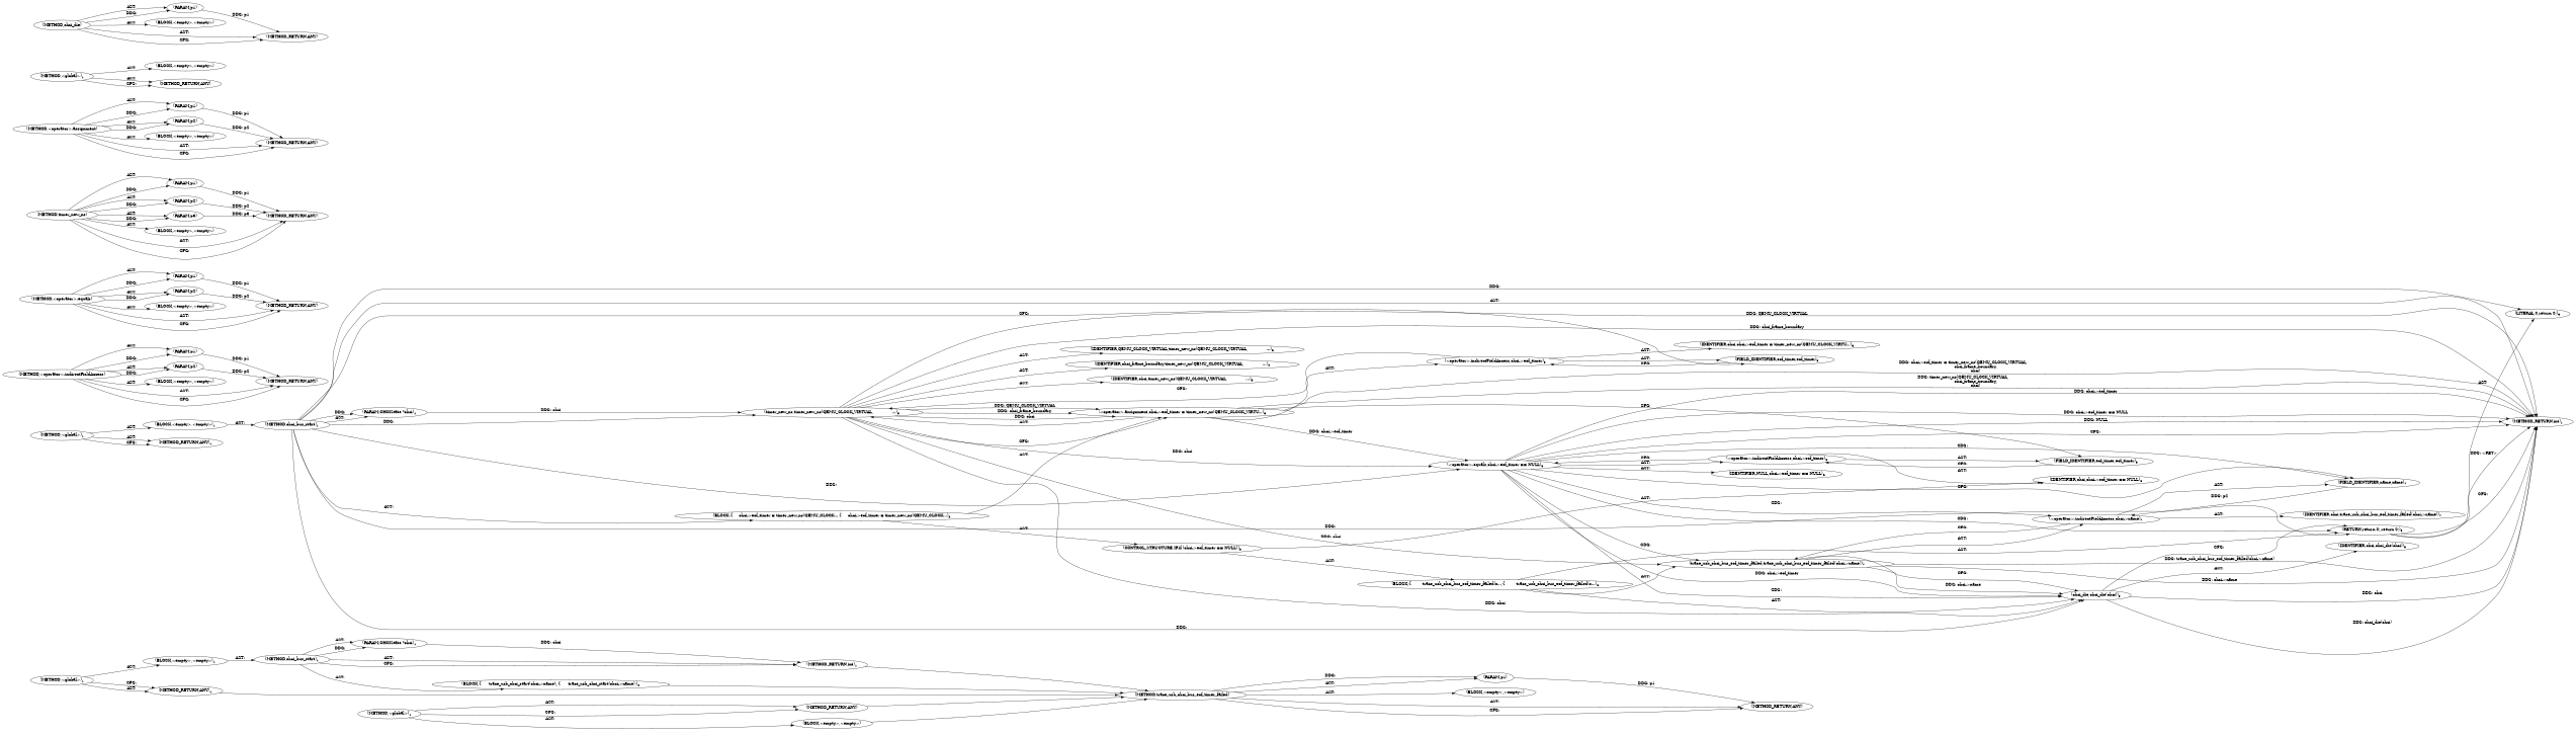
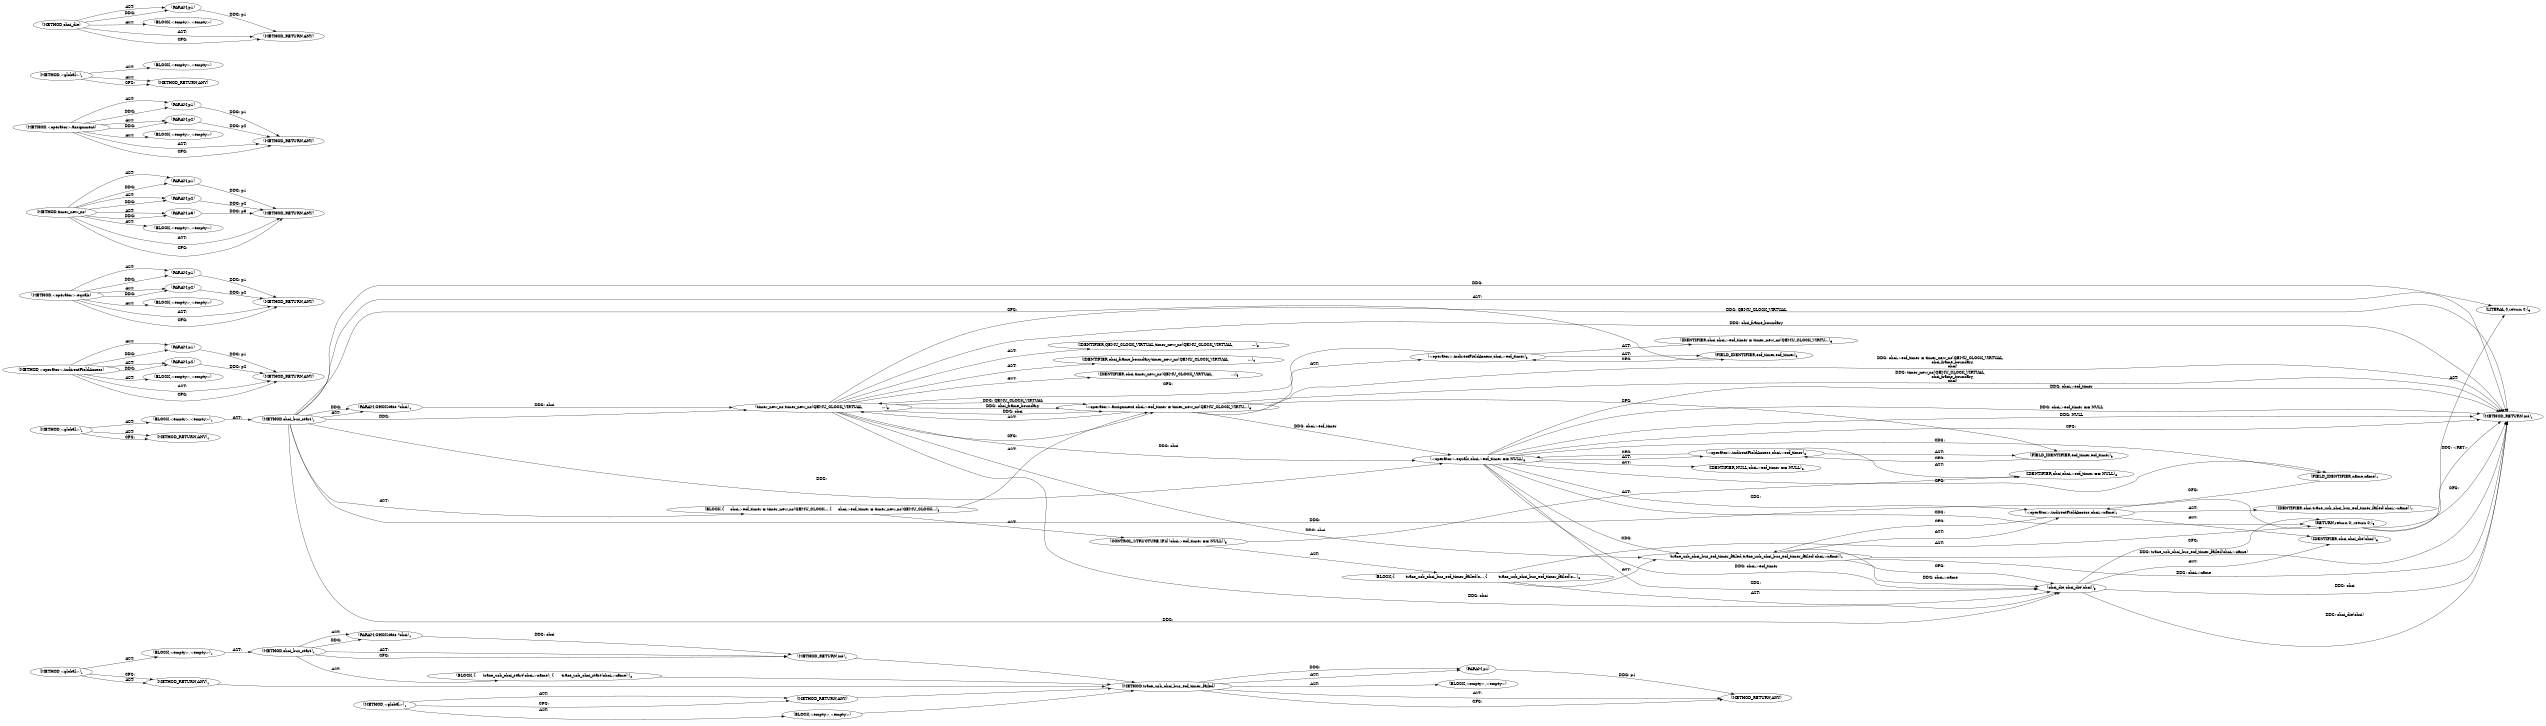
  digraph {
    rankdir=LR
    n1 [label=<(METHOD,trace_usb_ohci_bus_eof_timer_failed)>]
    n2 [label=<(PARAM,p1)>]
    n3 [label=<(BLOCK,&lt;empty&gt;,&lt;empty&gt;)>]
    n4 [label=<(METHOD_RETURN,ANY)>]
    n5 [label=<(METHOD,&lt;global&gt;)<SUB>1</SUB>>]
    n6 [label=<(BLOCK,&lt;empty&gt;,&lt;empty&gt;)<SUB>1</SUB>>]
    n7 [label=<(METHOD_RETURN,ANY)<SUB>1</SUB>>]
    n8 [label=<(METHOD,ohci_bus_start)<SUB>1</SUB>>]
    n9 [label=<(PARAM,OHCIState *ohci)<SUB>1</SUB>>]
    n10 [label=<(BLOCK,{     ohci-&gt;eof_timer = timer_new_ns(QEMU_CLOCK...,{     ohci-&gt;eof_timer = timer_new_ns(QEMU_CLOCK...)<SUB>2</SUB>>]
    n11 [label=<(FIELD_IDENTIFIER,eof_timer,eof_timer)<SUB>3</SUB>>]
    n12 [label=<(timer_new_ns,timer_new_ns(QEMU_CLOCK_VIRTUAL,               ...)<SUB>3</SUB>>]
    n13 [label=<(&lt;operator&gt;.equals,ohci-&gt;eof_timer == NULL)<SUB>6</SUB>>]
    n14 [label=<(ohci_die,ohci_die(ohci))<SUB>8</SUB>>]
    n15 [label=<(RETURN,return 0;,return 0;)<SUB>9</SUB>>]
    n16 [label=<(LITERAL,0,return 0;)<SUB>9</SUB>>]
    n17 [label=<(METHOD_RETURN,int)<SUB>1</SUB>>]
    n18 [label=<(&lt;operator&gt;.assignment,ohci-&gt;eof_timer = timer_new_ns(QEMU_CLOCK_VIRTU...)<SUB>3</SUB>>]
    n19 [label=<(CONTROL_STRUCTURE,IF,if (ohci-&gt;eof_timer == NULL))<SUB>6</SUB>>]
    n20 [label=<(&lt;operator&gt;.indirectFieldAccess,ohci-&gt;eof_timer)<SUB>3</SUB>>]
    n21 [label=<(IDENTIFIER,QEMU_CLOCK_VIRTUAL,timer_new_ns(QEMU_CLOCK_VIRTUAL,               ...)<SUB>3</SUB>>]
    n22 [label=<(IDENTIFIER,ohci_frame_boundary,timer_new_ns(QEMU_CLOCK_VIRTUAL,               ...)<SUB>4</SUB>>]
    n23 [label=<(IDENTIFIER,ohci,timer_new_ns(QEMU_CLOCK_VIRTUAL,               ...)<SUB>5</SUB>>]
    n24 [label=<(trace_usb_ohci_bus_eof_timer_failed,trace_usb_ohci_bus_eof_timer_failed(ohci-&gt;name))<SUB>7</SUB>>]
    n25 [label=<(&lt;operator&gt;.indirectFieldAccess,ohci-&gt;eof_timer)<SUB>6</SUB>>]
    n26 [label=<(IDENTIFIER,NULL,ohci-&gt;eof_timer == NULL)<SUB>6</SUB>>]
    n27 [label=<(&lt;operator&gt;.indirectFieldAccess,ohci-&gt;name)<SUB>7</SUB>>]
    n28 [label=<(FIELD_IDENTIFIER,name,name)<SUB>7</SUB>>]
    n29 [label=<(IDENTIFIER,ohci,ohci_die(ohci))<SUB>8</SUB>>]
    n30 [label=<(FIELD_IDENTIFIER,eof_timer,eof_timer)<SUB>6</SUB>>]
    n31 [label=<(BLOCK,{         trace_usb_ohci_bus_eof_timer_failed(o...,{         trace_usb_ohci_bus_eof_timer_failed(o...)<SUB>6</SUB>>]
    n32 [label=<(IDENTIFIER,ohci,ohci-&gt;eof_timer == NULL)<SUB>6</SUB>>]
    n33 [label=<(IDENTIFIER,ohci,ohci-&gt;eof_timer = timer_new_ns(QEMU_CLOCK_VIRTU...)<SUB>3</SUB>>]
    n34 [label=<(IDENTIFIER,ohci,trace_usb_ohci_bus_eof_timer_failed(ohci-&gt;name))<SUB>7</SUB>>]
    n35 [label=<(METHOD,&lt;operator&gt;.indirectFieldAccess)>]
    n36 [label=<(PARAM,p1)>]
    n37 [label=<(PARAM,p2)>]
    n38 [label=<(BLOCK,&lt;empty&gt;,&lt;empty&gt;)>]
    n39 [label=<(METHOD_RETURN,ANY)>]
    n40 [label=<(METHOD,&lt;operator&gt;.equals)>]
    n41 [label=<(PARAM,p1)>]
    n42 [label=<(PARAM,p2)>]
    n43 [label=<(BLOCK,&lt;empty&gt;,&lt;empty&gt;)>]
    n44 [label=<(METHOD_RETURN,ANY)>]
    n45 [label=<(METHOD,timer_new_ns)>]
    n46 [label=<(PARAM,p1)>]
    n47 [label=<(PARAM,p2)>]
    n48 [label=<(PARAM,p3)>]
    n49 [label=<(BLOCK,&lt;empty&gt;,&lt;empty&gt;)>]
    n50 [label=<(METHOD_RETURN,ANY)>]
    n51 [label=<(METHOD,&lt;operator&gt;.assignment)>]
    n52 [label=<(PARAM,p1)>]
    n53 [label=<(PARAM,p2)>]
    n54 [label=<(BLOCK,&lt;empty&gt;,&lt;empty&gt;)>]
    n55 [label=<(METHOD_RETURN,ANY)>]
    n56 [label=<(METHOD,&lt;global&gt;)<SUB>1</SUB>>]
    n57 [label=<(BLOCK,&lt;empty&gt;,&lt;empty&gt;)>]
    n58 [label=<(METHOD_RETURN,ANY)>]
    n59 [label=<(METHOD,ohci_die)>]
    n60 [label=<(PARAM,p1)>]
    n61 [label=<(BLOCK,&lt;empty&gt;,&lt;empty&gt;)>]
    n62 [label=<(METHOD_RETURN,ANY)>]
    n63 [label=<(METHOD,&lt;global&gt;)<SUB>1</SUB>>]
    n64 [label=<(BLOCK,&lt;empty&gt;,&lt;empty&gt;)<SUB>1</SUB>>]
    n65 [label=<(METHOD_RETURN,ANY)<SUB>1</SUB>>]
    n66 [label=<(METHOD,ohci_bus_start)<SUB>1</SUB>>]
    n67 [label=<(PARAM,OHCIState *ohci)<SUB>1</SUB>>]
    n68 [label=<(BLOCK,{      trace_usb_ohci_start(ohci-&gt;name);,{      trace_usb_ohci_start(ohci-&gt;name);)<SUB>2</SUB>>]
    n69 [label=<(METHOD_RETURN,int)<SUB>1</SUB>>]
    n70 [label=<(METHOD,&lt;global&gt;)<SUB>1</SUB>>]
    n71 [label=<(BLOCK,&lt;empty&gt;,&lt;empty&gt;)>]
    n72 [label=<(METHOD_RETURN,ANY)>]
    n1 -> n2 [label="AST: "]
    n1 -> n2 [label="DDG: "]
    n1 -> n3 [label="AST: "]
    n1 -> n4 [label="AST: "]
    n1 -> n4 [label="CFG: "]
    n2 -> n4 [label="DDG: p1"]
    n5 -> n6 [label="AST: "]
    n5 -> n7 [label="AST: "]
    n5 -> n7 [label="CFG: "]
    n6 -> n8 [label="AST: "]
    n8 -> n9 [label="AST: "]
    n8 -> n9 [label="DDG: "]
    n8 -> n10 [label="AST: "]
    n8 -> n11 [label="CFG: "]
    n8 -> n12 [label="DDG: "]
    n8 -> n13 [label="DDG: "]
    n8 -> n14 [label="DDG: "]
    n8 -> n15 [label="DDG: "]
    n8 -> n16 [label="DDG: "]
    n8 -> n17 [label="AST: "]
    n9 -> n12 [label="DDG: ohci"]
    n10 -> n18 [label="AST: "]
    n10 -> n19 [label="AST: "]
    n11 -> n20 [label="CFG: "]
    n12 -> n13 [label="DDG: ohci"]
    n12 -> n14 [label="DDG: ohci"]
    n12 -> n17 [label="DDG: QEMU_CLOCK_VIRTUAL"]
    n12 -> n17 [label="DDG: ohci_frame_boundary"]
    n12 -> n18 [label="CFG: "]
    n12 -> n18 [label="DDG: QEMU_CLOCK_VIRTUAL"]
    n12 -> n18 [label="DDG: ohci_frame_boundary"]
    n12 -> n18 [label="DDG: ohci"]
    n12 -> n21 [label="AST: "]
    n12 -> n22 [label="AST: "]
    n12 -> n23 [label="AST: "]
    n12 -> n24 [label="DDG: ohci"]
    n13 -> n14 [label="DDG: ohci-&gt;eof_timer"]
    n13 -> n14 [label="CDG: "]
    n13 -> n15 [label="CDG: "]
    n13 -> n17 [label="CFG: "]
    n13 -> n17 [label="DDG: ohci-&gt;eof_timer"]
    n13 -> n17 [label="DDG: ohci-&gt;eof_timer == NULL"]
    n13 -> n17 [label="DDG: NULL"]
    n13 -> n24 [label="CDG: "]
    n13 -> n25 [label="AST: "]
    n13 -> n26 [label="AST: "]
    n13 -> n27 [label="CDG: "]
    n13 -> n28 [label="CFG: "]
    n13 -> n28 [label="CDG: "]
    n14 -> n15 [label="CFG: "]
    n14 -> n17 [label="DDG: ohci"]
    n14 -> n17 [label="DDG: ohci_die(ohci)"]
    n14 -> n29 [label="AST: "]
    n15 -> n16 [label="AST: "]
    n15 -> n17 [label="CFG: "]
    n15 -> n17 [label="DDG: &lt;RET&gt;"]
    n18 -> n12 [label="AST: "]
    n18 -> n13 [label="DDG: ohci-&gt;eof_timer"]
    n18 -> n17 [label="DDG: timer_new_ns(QEMU_CLOCK_VIRTUAL,\n                    ohci_frame_boundary,\n                    ohci)"]
    n18 -> n17 [label="DDG: ohci-&gt;eof_timer = timer_new_ns(QEMU_CLOCK_VIRTUAL,\n                    ohci_frame_boundary,\n                    ohci)"]
    n18 -> n20 [label="AST: "]
    n18 -> n30 [label="CFG: "]
    n19 -> n31 [label="AST: "]
    n19 -> n32 [label="AST: "]
    n20 -> n11 [label="AST: "]
    n20 -> n12 [label="CFG: "]
    n20 -> n33 [label="AST: "]
    n24 -> n14 [label="CFG: "]
    n24 -> n14 [label="DDG: ohci-&gt;name"]
    n24 -> n17 [label="DDG: ohci-&gt;name"]
    n24 -> n17 [label="DDG: trace_usb_ohci_bus_eof_timer_failed(ohci-&gt;name)"]
    n24 -> n27 [label="AST: "]
    n25 -> n13 [label="CFG: "]
    n25 -> n30 [label="AST: "]
    n25 -> n32 [label="AST: "]
    n27 -> n24 [label="CFG: "]
-   n27 -> n28 [label="AST: "]
+   n27 -> n29 [label="AST: "]
    n27 -> n34 [label="AST: "]
-   n28 -> n27 [label="DDG: p2"]
+   n28 -> n27 [label="CFG: "]
    n30 -> n25 [label="CFG: "]
    n31 -> n14 [label="AST: "]
    n31 -> n15 [label="AST: "]
    n31 -> n24 [label="AST: "]
    n35 -> n36 [label="AST: "]
    n35 -> n36 [label="DDG: "]
    n35 -> n37 [label="AST: "]
    n35 -> n37 [label="DDG: "]
    n35 -> n38 [label="AST: "]
    n35 -> n39 [label="AST: "]
    n35 -> n39 [label="CFG: "]
    n36 -> n39 [label="DDG: p1"]
    n37 -> n39 [label="DDG: p2"]
    n40 -> n41 [label="AST: "]
    n40 -> n41 [label="DDG: "]
    n40 -> n42 [label="AST: "]
    n40 -> n42 [label="DDG: "]
    n40 -> n43 [label="AST: "]
    n40 -> n44 [label="AST: "]
    n40 -> n44 [label="CFG: "]
    n41 -> n44 [label="DDG: p1"]
    n42 -> n44 [label="DDG: p2"]
    n45 -> n46 [label="AST: "]
    n45 -> n46 [label="DDG: "]
    n45 -> n47 [label="AST: "]
    n45 -> n47 [label="DDG: "]
    n45 -> n48 [label="AST: "]
    n45 -> n48 [label="DDG: "]
    n45 -> n49 [label="AST: "]
    n45 -> n50 [label="AST: "]
    n45 -> n50 [label="CFG: "]
    n46 -> n50 [label="DDG: p1"]
    n47 -> n50 [label="DDG: p2"]
    n48 -> n50 [label="DDG: p3"]
    n51 -> n52 [label="AST: "]
    n51 -> n52 [label="DDG: "]
    n51 -> n53 [label="AST: "]
    n51 -> n53 [label="DDG: "]
    n51 -> n54 [label="AST: "]
    n51 -> n55 [label="AST: "]
    n51 -> n55 [label="CFG: "]
    n52 -> n55 [label="DDG: p1"]
    n53 -> n55 [label="DDG: p2"]
    n56 -> n57 [label="AST: "]
    n56 -> n58 [label="AST: "]
    n56 -> n58 [label="CFG: "]
    n59 -> n60 [label="AST: "]
    n59 -> n60 [label="DDG: "]
    n59 -> n61 [label="AST: "]
    n59 -> n62 [label="AST: "]
    n59 -> n62 [label="CFG: "]
    n60 -> n62 [label="DDG: p1"]
    n63 -> n64 [label="AST: "]
    n63 -> n65 [label="AST: "]
    n63 -> n65 [label="CFG: "]
    n64 -> n66 [label="AST: "]
    n65 -> n1
    n66 -> n67 [label="AST: "]
    n66 -> n67 [label="DDG: "]
    n66 -> n68 [label="AST: "]
    n66 -> n69 [label="AST: "]
    n66 -> n69 [label="CFG: "]
    n67 -> n69 [label="DDG: ohci"]
    n68 -> n1
    n69 -> n1
    n70 -> n71 [label="AST: "]
    n70 -> n72 [label="AST: "]
    n70 -> n72 [label="CFG: "]
    n71 -> n1
    n72 -> n1
  }
